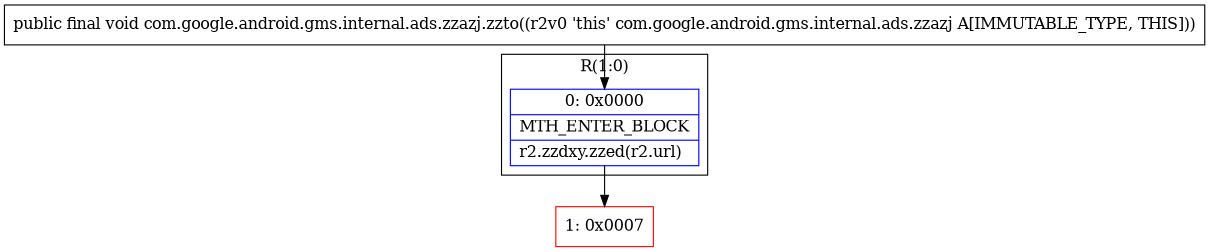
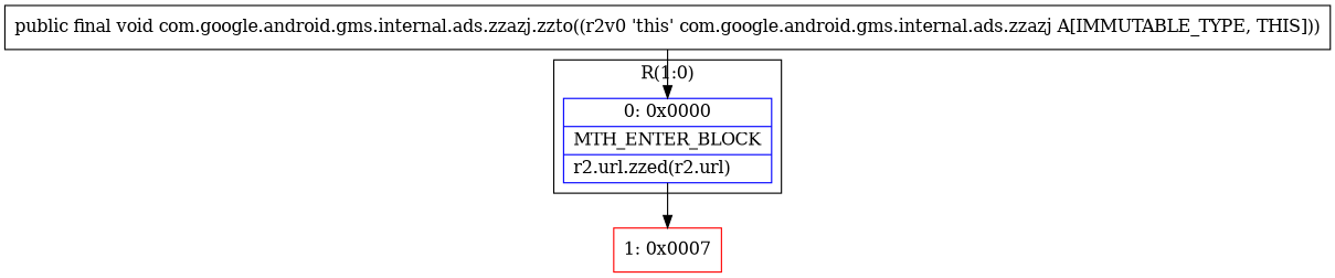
  digraph {
    node [shape=record]
-   n1 [color=blue label="{0\:\ 0x0000|MTH_ENTER_BLOCK\l|r2.zzdxy.zzed(r2.url)\l}"]
+   n1 [color=blue label="{0\:\ 0x0000|MTH_ENTER_BLOCK\l|r2.url.zzed(r2.url)\l}"]
    n2 [color=red label="{1\:\ 0x0007}"]
    n3 [label="{public final void com.google.android.gms.internal.ads.zzazj.zzto((r2v0 'this' com.google.android.gms.internal.ads.zzazj A[IMMUTABLE_TYPE, THIS])) }"]
    subgraph cluster_1 {
      label="R(1:0)"
      n1
    }
    n1 -> n2
    n3 -> n1
  }
